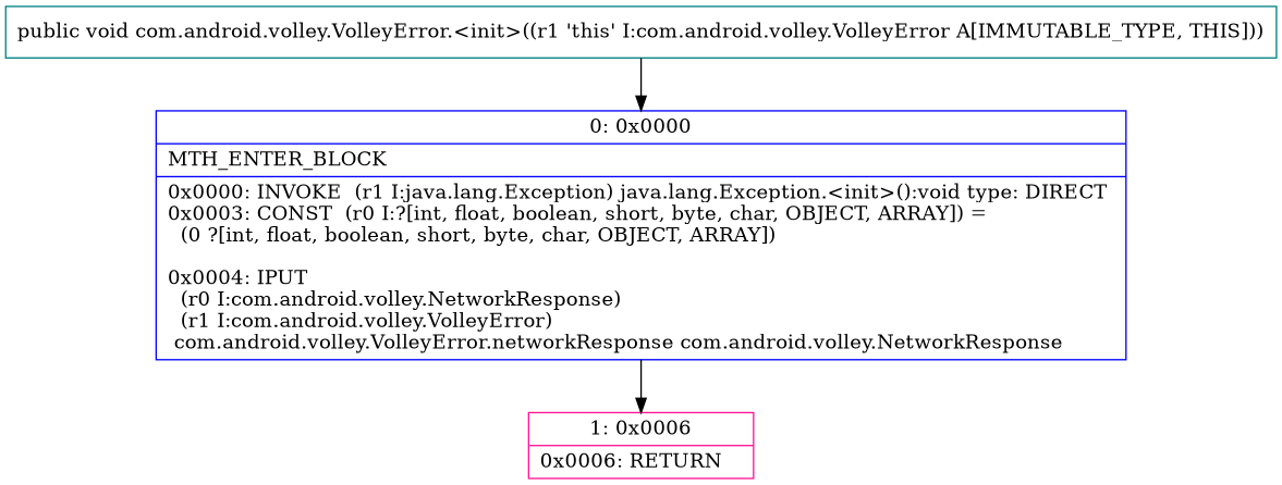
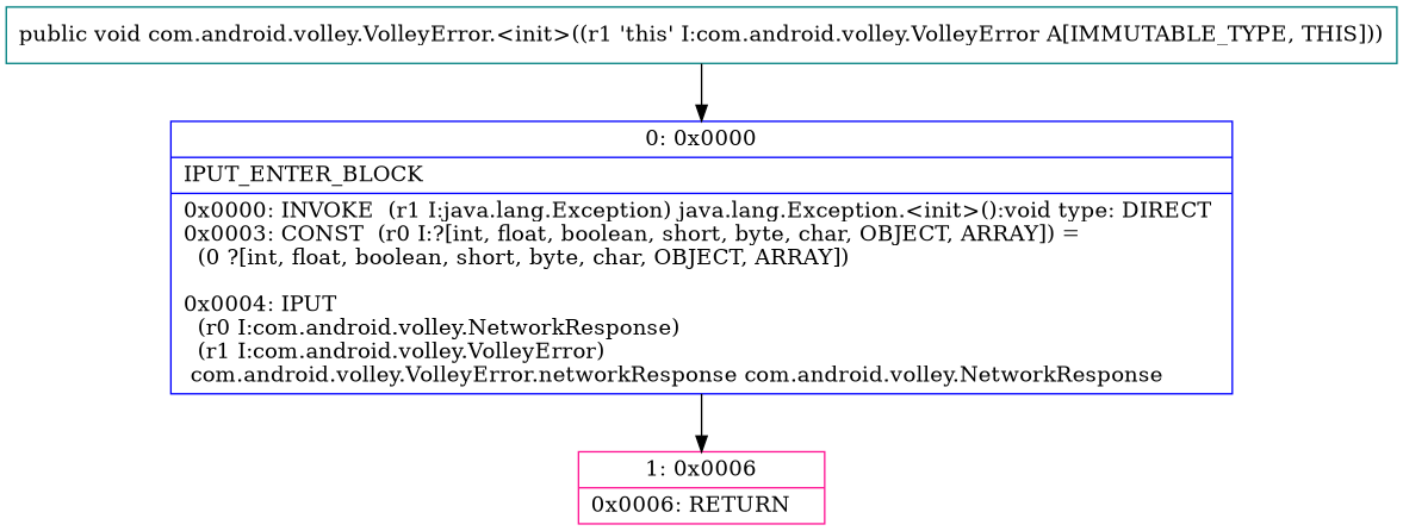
  digraph {
    node [shape=record]
-   n1 [label="{0\:\ 0x0000|MTH_ENTER_BLOCK\l|0x0000: INVOKE  (r1 I:java.lang.Exception) java.lang.Exception.\<init\>():void type: DIRECT \l0x0003: CONST  (r0 I:?[int, float, boolean, short, byte, char, OBJECT, ARRAY]) = \l  (0 ?[int, float, boolean, short, byte, char, OBJECT, ARRAY])\l \l0x0004: IPUT  \l  (r0 I:com.android.volley.NetworkResponse)\l  (r1 I:com.android.volley.VolleyError)\l com.android.volley.VolleyError.networkResponse com.android.volley.NetworkResponse \l}" color=blue]
+   n1 [label="{0\:\ 0x0000|IPUT_ENTER_BLOCK\l|0x0000: INVOKE  (r1 I:java.lang.Exception) java.lang.Exception.\<init\>():void type: DIRECT \l0x0003: CONST  (r0 I:?[int, float, boolean, short, byte, char, OBJECT, ARRAY]) = \l  (0 ?[int, float, boolean, short, byte, char, OBJECT, ARRAY])\l \l0x0004: IPUT  \l  (r0 I:com.android.volley.NetworkResponse)\l  (r1 I:com.android.volley.VolleyError)\l com.android.volley.VolleyError.networkResponse com.android.volley.NetworkResponse \l}" color=blue]
    n2 [label="{1\:\ 0x0006|0x0006: RETURN   \l}" color=deeppink]
    n3 [label="{public void com.android.volley.VolleyError.\<init\>((r1 'this' I:com.android.volley.VolleyError A[IMMUTABLE_TYPE, THIS])) }" color=teal]
    n1 -> n2
    n3 -> n1
  }
